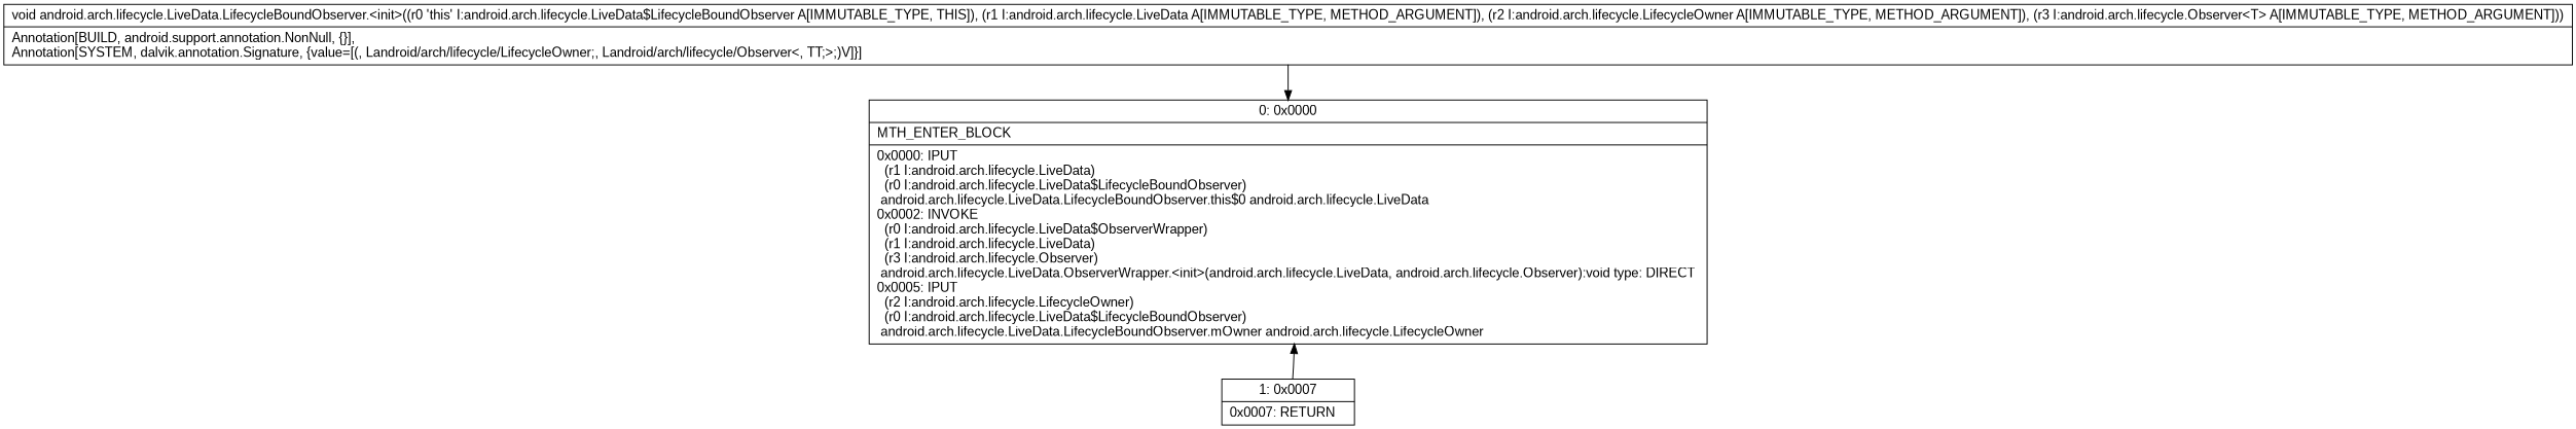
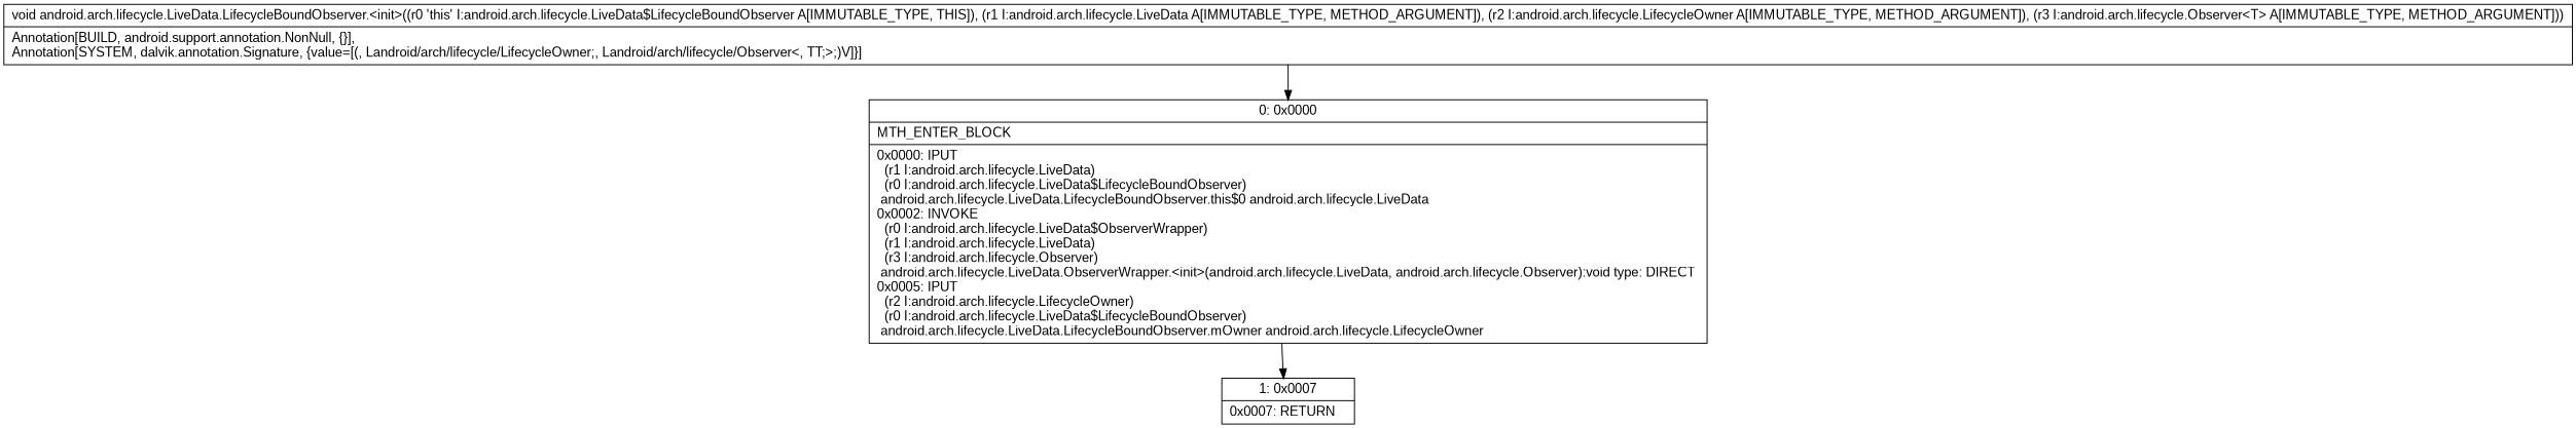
  digraph {
    fontname="Liberation Sans"
    node [shape=record fontname="Liberation Sans"]
    edge [fontname="Liberation Sans"]
    n1 [label="{0\:\ 0x0000|MTH_ENTER_BLOCK\l|0x0000: IPUT  \l  (r1 I:android.arch.lifecycle.LiveData)\l  (r0 I:android.arch.lifecycle.LiveData$LifecycleBoundObserver)\l android.arch.lifecycle.LiveData.LifecycleBoundObserver.this$0 android.arch.lifecycle.LiveData \l0x0002: INVOKE  \l  (r0 I:android.arch.lifecycle.LiveData$ObserverWrapper)\l  (r1 I:android.arch.lifecycle.LiveData)\l  (r3 I:android.arch.lifecycle.Observer)\l android.arch.lifecycle.LiveData.ObserverWrapper.\<init\>(android.arch.lifecycle.LiveData, android.arch.lifecycle.Observer):void type: DIRECT \l0x0005: IPUT  \l  (r2 I:android.arch.lifecycle.LifecycleOwner)\l  (r0 I:android.arch.lifecycle.LiveData$LifecycleBoundObserver)\l android.arch.lifecycle.LiveData.LifecycleBoundObserver.mOwner android.arch.lifecycle.LifecycleOwner \l}"]
    n2 [label="{1\:\ 0x0007|0x0007: RETURN   \l}"]
    n3 [label="{void android.arch.lifecycle.LiveData.LifecycleBoundObserver.\<init\>((r0 'this' I:android.arch.lifecycle.LiveData$LifecycleBoundObserver A[IMMUTABLE_TYPE, THIS]), (r1 I:android.arch.lifecycle.LiveData A[IMMUTABLE_TYPE, METHOD_ARGUMENT]), (r2 I:android.arch.lifecycle.LifecycleOwner A[IMMUTABLE_TYPE, METHOD_ARGUMENT]), (r3 I:android.arch.lifecycle.Observer\<T\> A[IMMUTABLE_TYPE, METHOD_ARGUMENT]))  | Annotation[BUILD, android.support.annotation.NonNull, \{\}], \lAnnotation[SYSTEM, dalvik.annotation.Signature, \{value=[(, Landroid\/arch\/lifecycle\/LifecycleOwner;, Landroid\/arch\/lifecycle\/Observer\<, TT;\>;)V]\}]\l}"]
-   n2 -> n1
+   n1 -> n2
    n3 -> n1
  }
